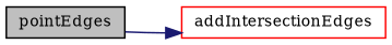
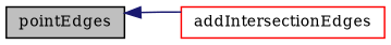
  digraph {
    rankdir=LR
    fontname="DejaVu Serif"
    node [fontname="DejaVu Serif" fontsize=10 shape=record]
    n1 [color=black fillcolor=grey75 fontcolor=black height=0.2 label=pointEdges style=filled width=0.4]
    n2 [color=red height=0.2 label=addIntersectionEdges width=0.4]
-   n1 -> n2 [color=midnightblue fontname="DejaVu Serif" fontsize=10 labelfontname=FreeSans labelfontsize=10 style=solid]
+   n2 -> n1 [color=midnightblue fontname="DejaVu Serif" fontsize=10 labelfontname=FreeSans labelfontsize=10 style=solid]
  }
